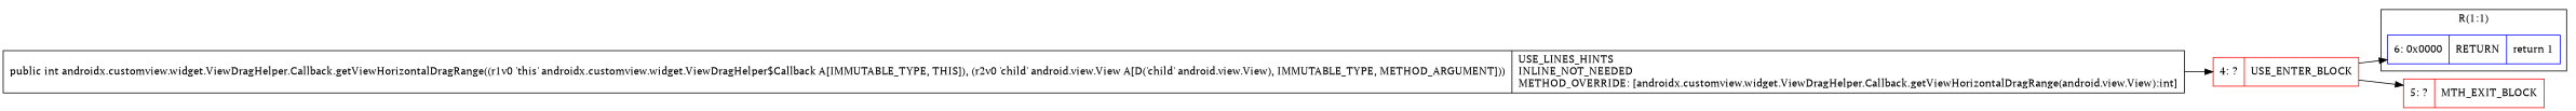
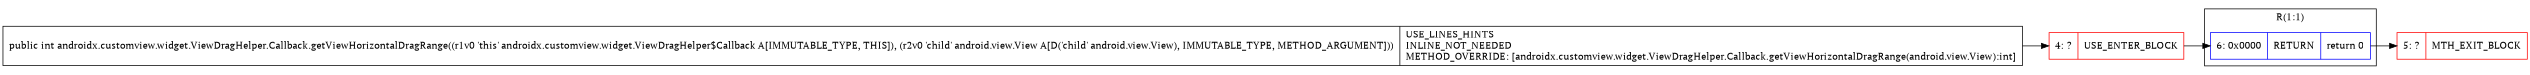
  digraph {
    fontname="PT Serif"
    rankdir=LR
    node [color=red fontname="PT Serif" shape=record]
    edge [fontname="PT Serif"]
-   n1 [color=blue label="{6\:\ 0x0000|RETURN\l|return 1\l}"]
+   n1 [color=blue label="{6\:\ 0x0000|RETURN\l|return 0\l}"]
    n2 [label="{5\:\ ?|MTH_EXIT_BLOCK\l}"]
    n3 [label="{4\:\ ?|USE_ENTER_BLOCK\l}"]
    n4 [label="{public int androidx.customview.widget.ViewDragHelper.Callback.getViewHorizontalDragRange((r1v0 'this' androidx.customview.widget.ViewDragHelper$Callback A[IMMUTABLE_TYPE, THIS]), (r2v0 'child' android.view.View A[D('child' android.view.View), IMMUTABLE_TYPE, METHOD_ARGUMENT]))  | USE_LINES_HINTS\lINLINE_NOT_NEEDED\lMETHOD_OVERRIDE: [androidx.customview.widget.ViewDragHelper.Callback.getViewHorizontalDragRange(android.view.View):int]\l}" color=""]
    subgraph cluster_1 {
      label="R(1:1)"
      n1
    }
-   n3 -> n2
+   n1 -> n2
    n3 -> n1
    n4 -> n3
  }
